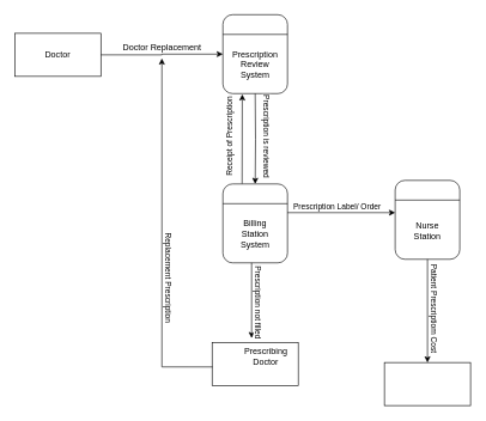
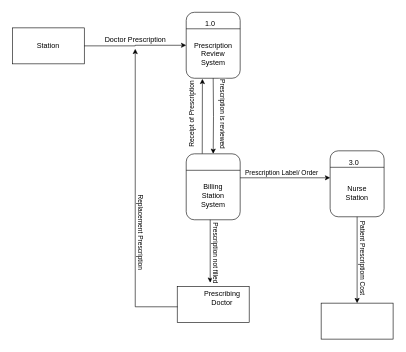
  <mxCell id="0" />
  <mxCell id="1" parent="0" />
  <mxCell id="2" value="" style="group" vertex="1" connectable="0" parent="1"><mxGeometry x="310" y="20" width="90" height="110" as="geometry" /></mxCell>
  <mxCell id="3" value="" style="rounded=1;whiteSpace=wrap;html=1;" vertex="1" parent="2"><mxGeometry width="90" height="110" as="geometry" /></mxCell>
  <mxCell id="4" value="" style="endArrow=none;html=1;rounded=0;exitX=0;exitY=0.25;exitDx=0;exitDy=0;entryX=1;entryY=0.25;entryDx=0;entryDy=0;" edge="1" parent="2" source="3" target="3"><mxGeometry width="50" height="50" relative="1" as="geometry"><mxPoint x="10" y="29.5" as="sourcePoint" /><mxPoint x="80" y="29.5" as="targetPoint" /></mxGeometry></mxCell>
  <mxCell id="5" style="edgeStyle=orthogonalEdgeStyle;rounded=0;orthogonalLoop=1;jettySize=auto;html=1;entryX=0.5;entryY=0;entryDx=0;entryDy=0;" edge="1" parent="2" target="17"><mxGeometry relative="1" as="geometry"><mxPoint x="45" y="231" as="targetPoint" /><mxPoint x="45.0" y="110" as="sourcePoint" /></mxGeometry></mxCell>
  <mxCell id="6" value="Prescription is reviewed" style="edgeLabel;html=1;align=center;verticalAlign=middle;resizable=0;points=[];rotation=90;" vertex="1" connectable="0" parent="5"><mxGeometry y="2" relative="1" as="geometry"><mxPoint x="14" y="-4" as="offset" /></mxGeometry></mxCell>
  <mxCell id="7" value="Prescription&lt;br&gt;Review&lt;br&gt;System" style="text;html=1;align=center;verticalAlign=middle;whiteSpace=wrap;rounded=0;" vertex="1" parent="2"><mxGeometry x="15" y="40" width="60" height="60" as="geometry" /></mxCell>
+ <mxCell id="8" value="1.0" style="text;html=1;align=center;verticalAlign=middle;whiteSpace=wrap;rounded=0;" vertex="1" parent="2"><mxGeometry x="15" y="10" width="50" height="20" as="geometry" /></mxCell>
  <mxCell id="9" value="" style="group" vertex="1" connectable="0" parent="1"><mxGeometry x="20" y="46" width="120" height="60" as="geometry" /></mxCell>
  <mxCell id="10" value="" style="rounded=0;whiteSpace=wrap;html=1;" vertex="1" parent="9"><mxGeometry width="120" height="60" as="geometry" /></mxCell>
- <mxCell id="11" value="Doctor" style="text;html=1;align=center;verticalAlign=middle;whiteSpace=wrap;rounded=0;" vertex="1" parent="9"><mxGeometry x="20" y="15" width="80" height="30" as="geometry" /></mxCell>
+ <mxCell id="11" value="Station" style="text;html=1;align=center;verticalAlign=middle;whiteSpace=wrap;rounded=0;" vertex="1" parent="9"><mxGeometry x="20" y="15" width="80" height="30" as="geometry" /></mxCell>
  <mxCell id="12" value="" style="group" vertex="1" connectable="0" parent="1"><mxGeometry x="535" y="505" width="120" height="60" as="geometry" /></mxCell>
  <mxCell id="13" value="" style="rounded=0;whiteSpace=wrap;html=1;" vertex="1" parent="12"><mxGeometry width="120" height="60" as="geometry" /></mxCell>
  <mxCell id="14" style="edgeStyle=orthogonalEdgeStyle;rounded=0;orthogonalLoop=1;jettySize=auto;html=1;exitX=1;exitY=0.5;exitDx=0;exitDy=0;entryX=0;entryY=0.5;entryDx=0;entryDy=0;" edge="1" parent="1" source="10" target="3"><mxGeometry relative="1" as="geometry" /></mxCell>
- <mxCell id="15" value="Doctor Replacement" style="text;html=1;align=center;verticalAlign=middle;resizable=0;points=[];autosize=1;strokeColor=none;fillColor=none;" vertex="1" parent="1"><mxGeometry x="160" y="51" width="130" height="30" as="geometry" /></mxCell>
+ <mxCell id="15" value="Doctor Prescription" style="text;html=1;align=center;verticalAlign=middle;resizable=0;points=[];autosize=1;strokeColor=none;fillColor=none;" vertex="1" parent="1"><mxGeometry x="160" y="51" width="130" height="30" as="geometry" /></mxCell>
  <mxCell id="16" value="" style="group" vertex="1" connectable="0" parent="1"><mxGeometry x="310" y="256" width="90" height="110" as="geometry" /></mxCell>
  <mxCell id="17" value="" style="rounded=1;whiteSpace=wrap;html=1;" vertex="1" parent="16"><mxGeometry width="90" height="110" as="geometry" /></mxCell>
  <mxCell id="18" value="" style="endArrow=none;html=1;rounded=0;exitX=0;exitY=0.25;exitDx=0;exitDy=0;entryX=1;entryY=0.25;entryDx=0;entryDy=0;" edge="1" parent="16" source="17" target="17"><mxGeometry width="50" height="50" relative="1" as="geometry"><mxPoint x="10" y="29.5" as="sourcePoint" /><mxPoint x="80" y="29.5" as="targetPoint" /></mxGeometry></mxCell>
  <mxCell id="19" value="Billing Station System" style="text;html=1;align=center;verticalAlign=middle;whiteSpace=wrap;rounded=0;" vertex="1" parent="16"><mxGeometry x="15" y="40" width="60" height="60" as="geometry" /></mxCell>
  <mxCell id="20" value="" style="group" vertex="1" connectable="0" parent="1"><mxGeometry x="295" y="477" width="120" height="60" as="geometry" /></mxCell>
  <mxCell id="21" value="" style="rounded=0;whiteSpace=wrap;html=1;" vertex="1" parent="20"><mxGeometry width="120" height="60" as="geometry" /></mxCell>
  <mxCell id="22" value="Prescribing Doctor" style="text;html=1;align=center;verticalAlign=middle;whiteSpace=wrap;rounded=0;" vertex="1" parent="20"><mxGeometry x="35" y="5" width="80" height="30" as="geometry" /></mxCell>
  <mxCell id="23" value="" style="endArrow=classic;html=1;rounded=0;" edge="1" parent="1"><mxGeometry width="50" height="50" relative="1" as="geometry"><mxPoint x="350" y="366" as="sourcePoint" /><mxPoint x="350" y="471" as="targetPoint" /></mxGeometry></mxCell>
  <mxCell id="24" value="Prescription not filled" style="edgeLabel;html=1;align=center;verticalAlign=middle;resizable=0;points=[];rotation=90;" vertex="1" connectable="0" parent="23"><mxGeometry x="0.029" y="-1" relative="1" as="geometry"><mxPoint x="12" as="offset" /></mxGeometry></mxCell>
  <mxCell id="25" value="" style="endArrow=classic;html=1;rounded=0;" edge="1" parent="1"><mxGeometry width="50" height="50" relative="1" as="geometry"><mxPoint x="400" y="296" as="sourcePoint" /><mxPoint x="550" y="296" as="targetPoint" /></mxGeometry></mxCell>
  <mxCell id="26" value="Prescription Label/ Order" style="edgeLabel;html=1;align=center;verticalAlign=middle;resizable=0;points=[];" vertex="1" connectable="0" parent="25"><mxGeometry x="-0.443" relative="1" as="geometry"><mxPoint x="26" y="-10" as="offset" /></mxGeometry></mxCell>
  <mxCell id="27" value="" style="endArrow=classic;html=1;rounded=0;exitX=0.297;exitY=-0.003;exitDx=0;exitDy=0;exitPerimeter=0;" edge="1" parent="1" source="17"><mxGeometry width="50" height="50" relative="1" as="geometry"><mxPoint x="440" y="311" as="sourcePoint" /><mxPoint x="337" y="131" as="targetPoint" /></mxGeometry></mxCell>
  <mxCell id="28" value="Receipt of Prescription" style="edgeLabel;html=1;align=center;verticalAlign=middle;resizable=0;points=[];rotation=-90;" vertex="1" connectable="0" parent="1"><mxGeometry x="320.004" y="190.996" as="geometry" /></mxCell>
  <mxCell id="29" value="" style="endArrow=classic;html=1;rounded=0;edgeStyle=orthogonalEdgeStyle;exitX=0.005;exitY=0.569;exitDx=0;exitDy=0;exitPerimeter=0;" edge="1" parent="1" source="21" target="15"><mxGeometry width="50" height="50" relative="1" as="geometry"><mxPoint x="290" y="511" as="sourcePoint" /><mxPoint x="210" y="81" as="targetPoint" /></mxGeometry></mxCell>
  <mxCell id="30" value="Replacement Prescription" style="edgeLabel;html=1;align=center;verticalAlign=middle;resizable=0;points=[];rotation=90;" vertex="1" connectable="0" parent="29"><mxGeometry x="-0.216" y="1" relative="1" as="geometry"><mxPoint x="10" as="offset" /></mxGeometry></mxCell>
  <mxCell id="31" value="" style="group" vertex="1" connectable="0" parent="1"><mxGeometry x="550" y="251" width="90" height="110" as="geometry" /></mxCell>
  <mxCell id="32" value="" style="rounded=1;whiteSpace=wrap;html=1;" vertex="1" parent="31"><mxGeometry width="90" height="110" as="geometry" /></mxCell>
  <mxCell id="33" value="" style="endArrow=none;html=1;rounded=0;exitX=0;exitY=0.25;exitDx=0;exitDy=0;entryX=1;entryY=0.25;entryDx=0;entryDy=0;" edge="1" parent="31" source="32" target="32"><mxGeometry width="50" height="50" relative="1" as="geometry"><mxPoint x="10" y="29.5" as="sourcePoint" /><mxPoint x="80" y="29.5" as="targetPoint" /></mxGeometry></mxCell>
  <mxCell id="34" value="Nurse Station" style="text;html=1;align=center;verticalAlign=middle;whiteSpace=wrap;rounded=0;" vertex="1" parent="31"><mxGeometry x="15" y="40" width="60" height="60" as="geometry" /></mxCell>
+ <mxCell id="35" value="3.0" style="text;html=1;align=center;verticalAlign=middle;whiteSpace=wrap;rounded=0;" vertex="1" parent="31"><mxGeometry x="15" y="10" width="50" height="20" as="geometry" /></mxCell>
  <mxCell id="36" value="" style="endArrow=classic;html=1;rounded=0;exitX=0.5;exitY=1;exitDx=0;exitDy=0;entryX=0.5;entryY=0;entryDx=0;entryDy=0;" edge="1" parent="1" source="32" target="13"><mxGeometry width="50" height="50" relative="1" as="geometry"><mxPoint x="350" y="321" as="sourcePoint" /><mxPoint x="595" y="471" as="targetPoint" /></mxGeometry></mxCell>
  <mxCell id="37" value="Patient Prescriptiom Cost&amp;nbsp;" style="edgeLabel;html=1;align=center;verticalAlign=middle;resizable=0;points=[];rotation=90;" vertex="1" connectable="0" parent="36"><mxGeometry x="-0.04" y="5" relative="1" as="geometry"><mxPoint x="6" as="offset" /></mxGeometry></mxCell>
